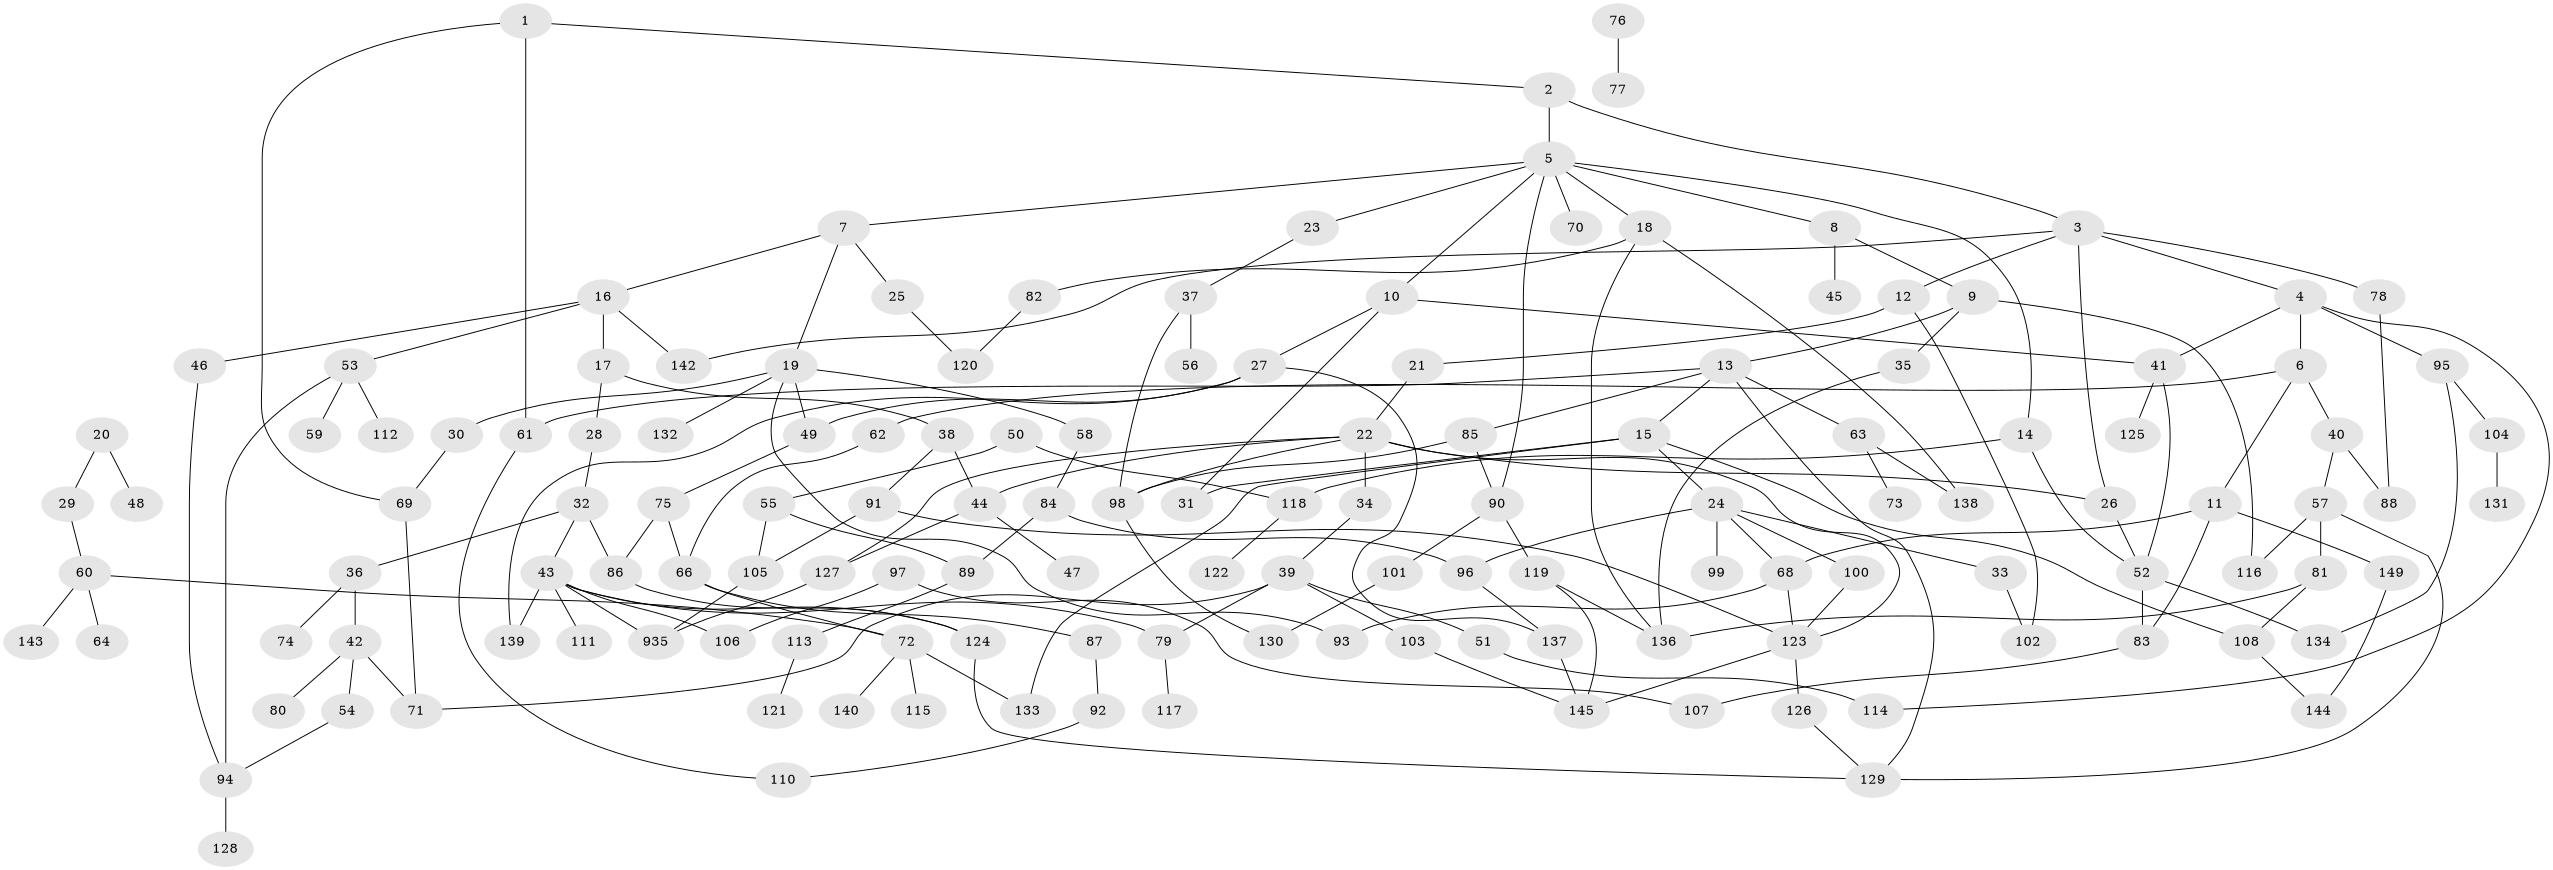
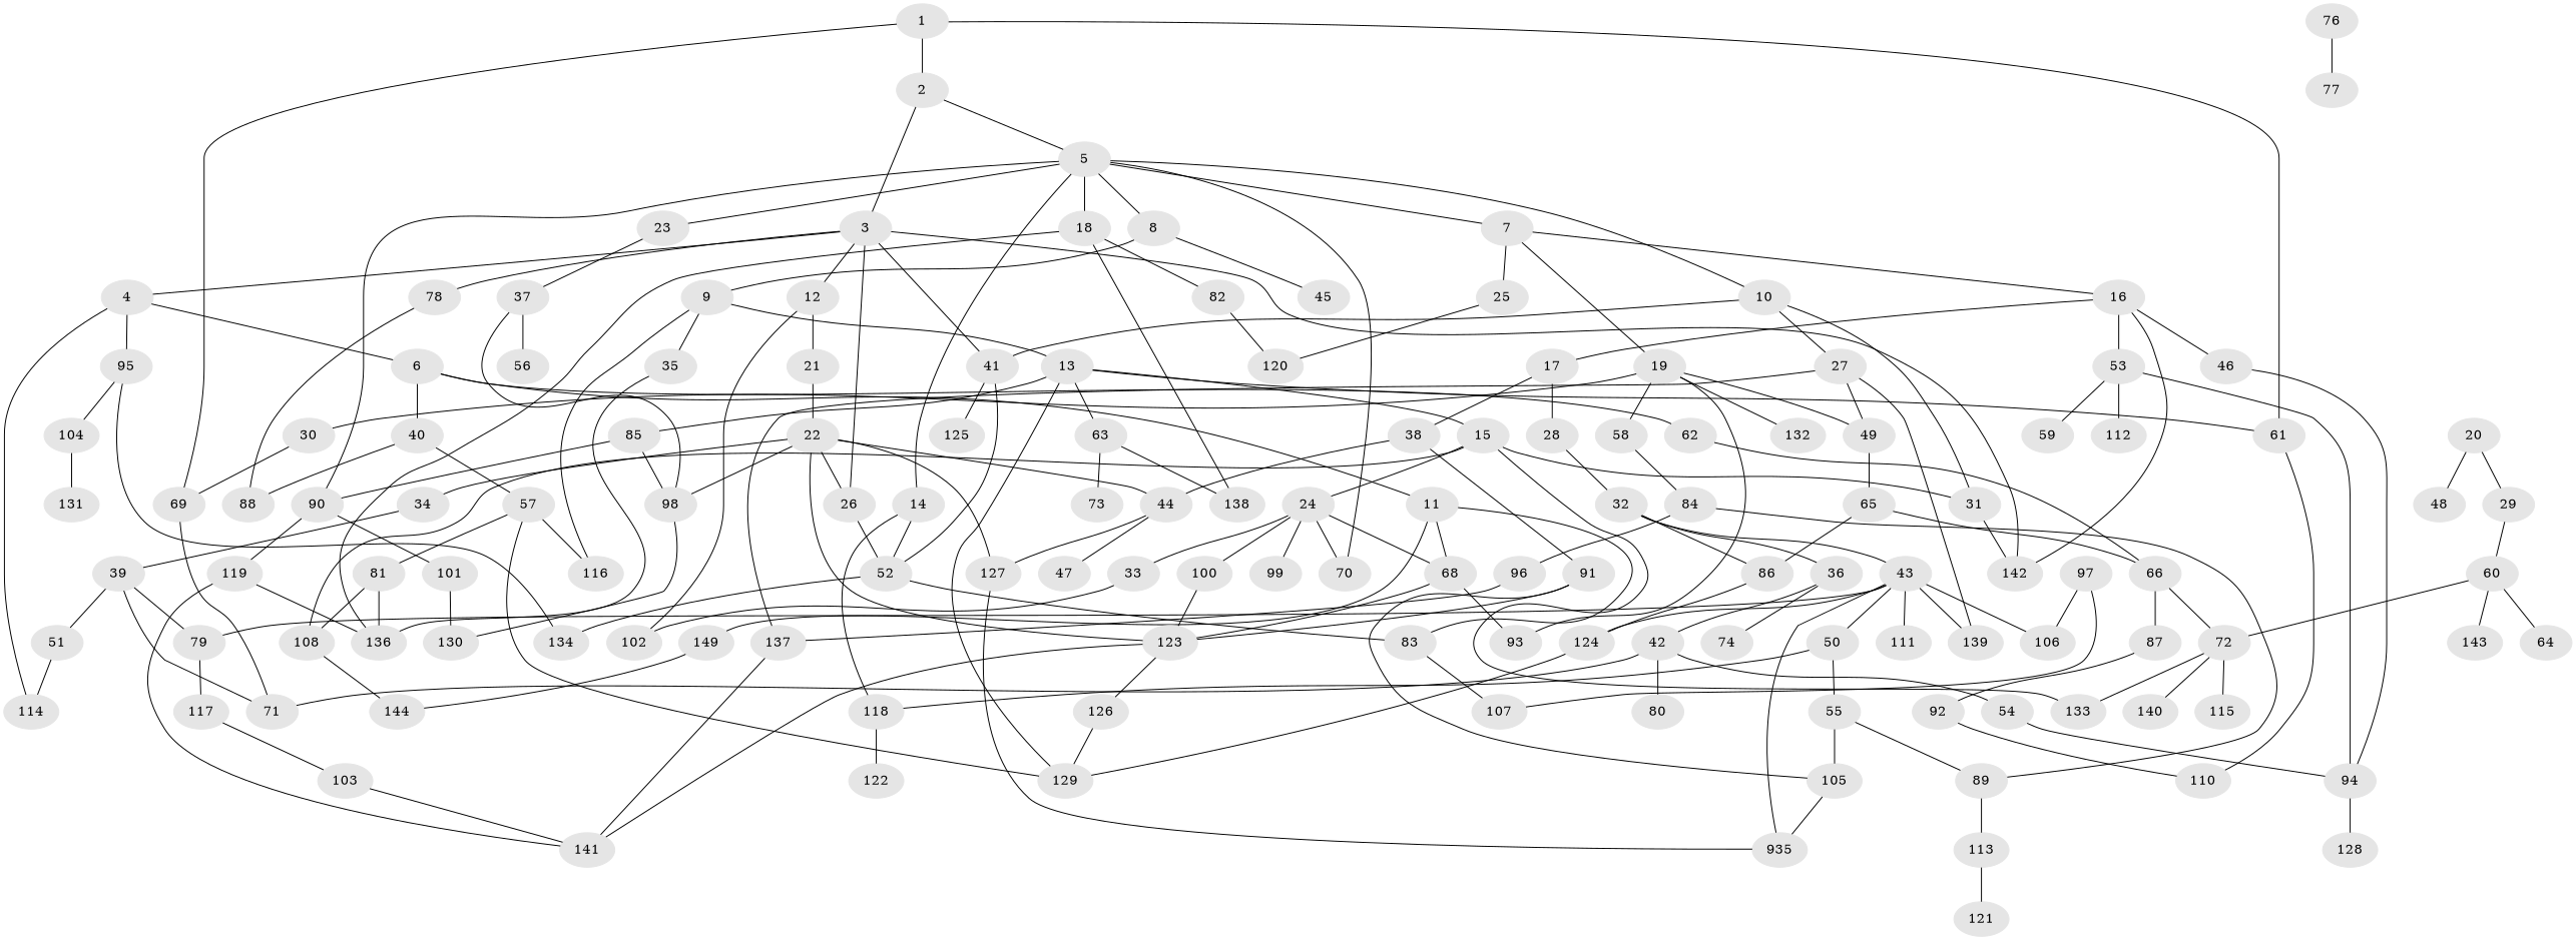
  graph {
    node [color=gray90 style=filled]
    1
    2
    61
    69
    3
    5
    110
    71
    4
    12
    26
    78
    142
    7
    8
    10
    14
    18
    23
    70
    90
    6
    41
    95
    114
    21
    102
    52
    76
    77
    88
    11
    40
    62
    125
    134
    104
    16
    19
    25
    9
    45
    27
    31
    118
    82
    136
    138
    37
    101
    119
    68
    83
    n54 [label=149]
    22
    57
    66
    17
    46
    53
    30
    49
    58
    93
    132
    120
    13
    35
    116
    15
    63
    85
    129
    137
    139
    123
    107
    144
    24
    108
    133
    73
    98
    122
    33
    99
    100
    28
    38
    20
    29
    48
    94
    59
    112
    32
    44
    91
-   65 [label=75]
+   65
    84
    60
    34
    127
    39
    47
    130
-   141 [label=145]
+   141
    126
    n109 [label=935]
    56
    36
    43
    86
    64
    72
    143
    42
    74
    79
    50
    106
    111
    124
    51
    103
    54
    80
    105
    117
    81
    55
    128
    89
    113
    96
    115
    140
    87
    92
    97
    121
    131
    1 -- 2
    1 -- 61
    1 -- 69
    2 -- 3
    2 -- 5
    61 -- 110
    69 -- 71
    3 -- 4
    3 -- 12
    3 -- 26
    3 -- 78
    3 -- 142
    5 -- 7
    5 -- 8
    5 -- 10
    5 -- 14
    5 -- 18
    5 -- 23
    5 -- 70
    5 -- 90
    4 -- 6
-   4 -- 41
+   3 -- 41
    4 -- 95
    4 -- 114
    12 -- 21
    12 -- 102
    26 -- 52
    78 -- 88
    7 -- 16
    7 -- 19
    7 -- 25
    8 -- 9
    8 -- 45
    10 -- 41
    10 -- 27
    10 -- 31
    14 -- 52
    14 -- 118
    18 -- 82
    18 -- 136
    18 -- 138
    23 -- 37
    90 -- 101
    90 -- 119
    6 -- 11
    6 -- 40
    6 -- 62
    41 -- 52
    41 -- 125
    95 -- 134
    95 -- 104
    21 -- 22
    52 -- 134
    52 -- 83
    76 -- 77
    11 -- 68
    11 -- 83
    11 -- n54
    40 -- 88
    40 -- 57
    62 -- 66
    104 -- 131
    16 -- 142
    16 -- 17
    16 -- 46
    16 -- 53
    19 -- 30
    19 -- 49
    19 -- 58
    19 -- 93
    19 -- 132
    25 -- 120
    9 -- 13
    9 -- 35
    9 -- 116
    27 -- 49
    27 -- 137
    27 -- 139
+   31 -- 142
    118 -- 122
    82 -- 120
    37 -- 98
    37 -- 56
    101 -- 130
    119 -- 136
    119 -- 141
    68 -- 93
    68 -- 123
    83 -- 107
    n54 -- 144
    22 -- 26
    22 -- 123
    22 -- 98
    22 -- 44
    22 -- 34
    22 -- 127
    57 -- 116
    57 -- 129
    57 -- 81
    66 -- 72
    66 -- 87
    17 -- 28
    17 -- 38
    46 -- 94
    53 -- 94
    53 -- 59
    53 -- 112
    30 -- 69
    49 -- 65
    58 -- 84
    13 -- 61
    13 -- 15
    13 -- 63
    13 -- 85
    13 -- 129
    35 -- 136
    15 -- 31
    15 -- 24
    15 -- 108
    15 -- 133
    63 -- 138
    63 -- 73
    85 -- 90
    85 -- 98
    137 -- 141
    123 -- 141
    123 -- 126
-   24 -- 96
+   24 -- 70
    24 -- 68
    24 -- 33
    24 -- 99
    24 -- 100
    108 -- 144
    98 -- 130
    33 -- 102
    100 -- 123
    28 -- 32
    38 -- 44
    38 -- 91
    20 -- 29
    20 -- 48
    29 -- 60
    94 -- 128
    32 -- 36
    32 -- 43
    32 -- 86
    44 -- 127
    44 -- 47
    91 -- 123
    91 -- 105
    65 -- 66
    65 -- 86
    84 -- 89
    84 -- 96
    60 -- 64
    60 -- 72
    60 -- 143
    34 -- 39
    127 -- n109
    39 -- 71
    39 -- 79
    39 -- 51
-   39 -- 103
+   117 -- 103
    126 -- 129
    36 -- 42
    36 -- 74
    43 -- 139
    43 -- n109
    43 -- 79
+   43 -- 50
    43 -- 106
    43 -- 111
    43 -- 124
    86 -- 124
    72 -- 133
    72 -- 115
    72 -- 140
    42 -- 71
    42 -- 54
    42 -- 80
    79 -- 117
    50 -- 118
    50 -- 55
    124 -- 129
    51 -- 114
    103 -- 141
    54 -- 94
    105 -- n109
    81 -- 136
    81 -- 108
    55 -- 105
    55 -- 89
    89 -- 113
    113 -- 121
    96 -- 137
    87 -- 92
    92 -- 110
    97 -- 107
    97 -- 106
  }
